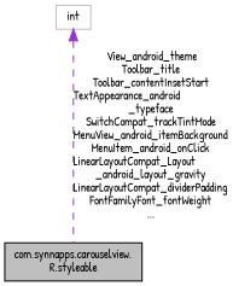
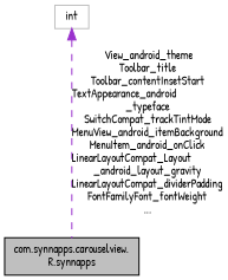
  digraph {
    fontname="Patrick Hand"
    node [fontname="Patrick Hand" fontsize=10 shape=record style=filled]
-   n1 [color=black fillcolor=grey75 fontcolor=black height=0.2 label="com.synnapps.carouselview.\lR.styleable" width=0.4]
+   n1 [color=black fillcolor=grey75 fontcolor=black height=0.2 label="com.synnapps.carouselview.\lR.synnapps" width=0.4]
    n2 [color=grey75 fillcolor=white height=0.2 label=int width=0.4]
    n2 -> n1 [color=darkorchid3 dir=back fontname="Patrick Hand" fontsize=10 label=" View_android_theme\nToolbar_title\nToolbar_contentInsetStart\nTextAppearance_android\l_typeface\nSwitchCompat_trackTintMode\nMenuView_android_itemBackground\nMenuItem_android_onClick\nLinearLayoutCompat_Layout\l_android_layout_gravity\nLinearLayoutCompat_dividerPadding\nFontFamilyFont_fontWeight\n..." labelfontname=Helvetica labelfontsize=10 style=dashed]
  }
